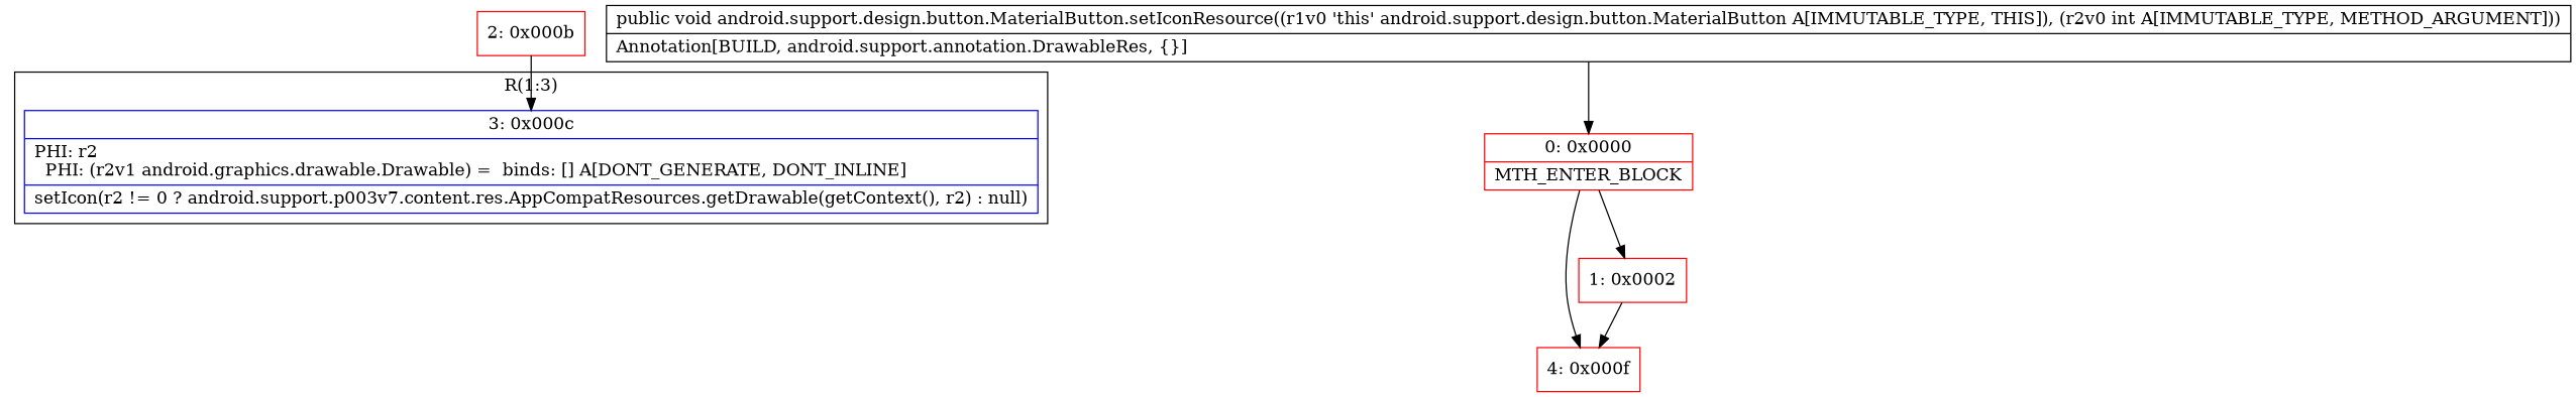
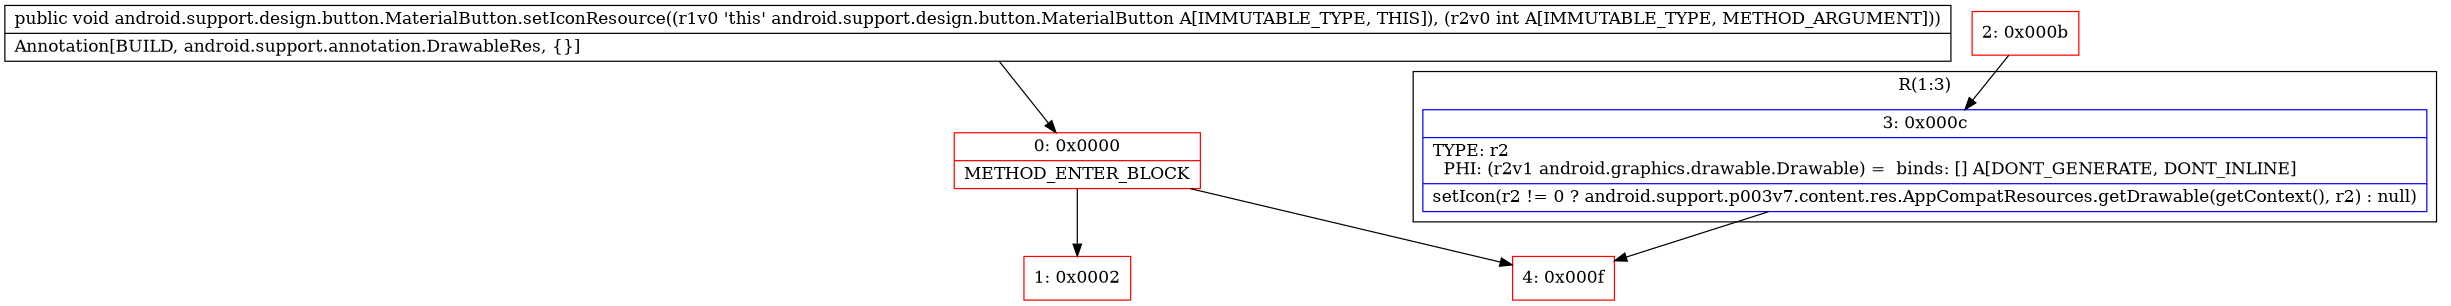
  digraph {
    node [color=red shape=record]
-   n1 [color=blue label="{3\:\ 0x000c|PHI: r2 \l  PHI: (r2v1 android.graphics.drawable.Drawable) =  binds: [] A[DONT_GENERATE, DONT_INLINE]\l|setIcon(r2 != 0 ? android.support.p003v7.content.res.AppCompatResources.getDrawable(getContext(), r2) : null)\l}"]
+   n1 [color=blue label="{3\:\ 0x000c|TYPE: r2 \l  PHI: (r2v1 android.graphics.drawable.Drawable) =  binds: [] A[DONT_GENERATE, DONT_INLINE]\l|setIcon(r2 != 0 ? android.support.p003v7.content.res.AppCompatResources.getDrawable(getContext(), r2) : null)\l}"]
    n2 [label="{4\:\ 0x000f}"]
-   n3 [label="{0\:\ 0x0000|MTH_ENTER_BLOCK\l}"]
+   n3 [label="{0\:\ 0x0000|METHOD_ENTER_BLOCK\l}"]
    n4 [label="{1\:\ 0x0002}"]
    n5 [label="{2\:\ 0x000b}"]
    n6 [label="{public void android.support.design.button.MaterialButton.setIconResource((r1v0 'this' android.support.design.button.MaterialButton A[IMMUTABLE_TYPE, THIS]), (r2v0 int A[IMMUTABLE_TYPE, METHOD_ARGUMENT]))  | Annotation[BUILD, android.support.annotation.DrawableRes, \{\}]\l}" color=""]
    subgraph cluster_1 {
      label="R(1:3)"
      n1
    }
-   n4 -> n2
+   n1 -> n2
    n3 -> n2
    n3 -> n4
    n5 -> n1
    n6 -> n3
  }
